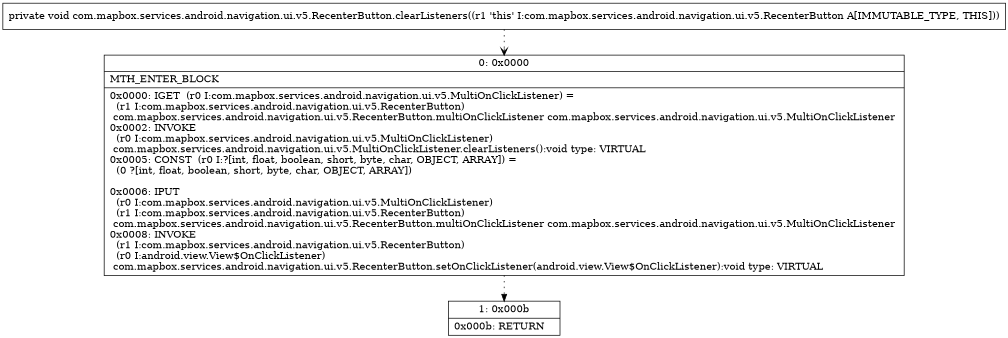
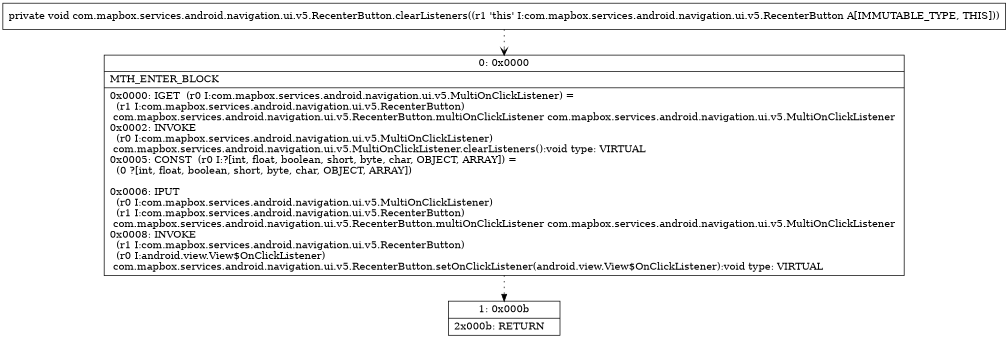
  digraph {
    node [shape=record]
    edge [style=dotted]
    n1 [label="{0\:\ 0x0000|MTH_ENTER_BLOCK\l|0x0000: IGET  (r0 I:com.mapbox.services.android.navigation.ui.v5.MultiOnClickListener) = \l  (r1 I:com.mapbox.services.android.navigation.ui.v5.RecenterButton)\l com.mapbox.services.android.navigation.ui.v5.RecenterButton.multiOnClickListener com.mapbox.services.android.navigation.ui.v5.MultiOnClickListener \l0x0002: INVOKE  \l  (r0 I:com.mapbox.services.android.navigation.ui.v5.MultiOnClickListener)\l com.mapbox.services.android.navigation.ui.v5.MultiOnClickListener.clearListeners():void type: VIRTUAL \l0x0005: CONST  (r0 I:?[int, float, boolean, short, byte, char, OBJECT, ARRAY]) = \l  (0 ?[int, float, boolean, short, byte, char, OBJECT, ARRAY])\l \l0x0006: IPUT  \l  (r0 I:com.mapbox.services.android.navigation.ui.v5.MultiOnClickListener)\l  (r1 I:com.mapbox.services.android.navigation.ui.v5.RecenterButton)\l com.mapbox.services.android.navigation.ui.v5.RecenterButton.multiOnClickListener com.mapbox.services.android.navigation.ui.v5.MultiOnClickListener \l0x0008: INVOKE  \l  (r1 I:com.mapbox.services.android.navigation.ui.v5.RecenterButton)\l  (r0 I:android.view.View$OnClickListener)\l com.mapbox.services.android.navigation.ui.v5.RecenterButton.setOnClickListener(android.view.View$OnClickListener):void type: VIRTUAL \l}"]
-   n2 [label="{1\:\ 0x000b|0x000b: RETURN   \l}"]
+   n2 [label="{1\:\ 0x000b|2x000b: RETURN   \l}"]
    n3 [label="{private void com.mapbox.services.android.navigation.ui.v5.RecenterButton.clearListeners((r1 'this' I:com.mapbox.services.android.navigation.ui.v5.RecenterButton A[IMMUTABLE_TYPE, THIS])) }"]
    n1 -> n2 [arrowhead=normal]
    n3 -> n1 [arrowhead=vee]
  }
